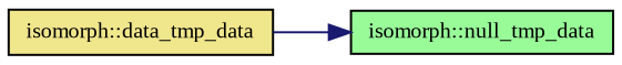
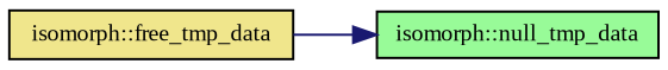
  digraph {
    rankdir=LR
    fontname="Liberation Serif"
    node [color=black fontname="Liberation Serif" fontsize=10 shape=record style=filled]
-   n1 [fillcolor=khaki fontcolor=black height=0.2 label="isomorph::data_tmp_data" width=0.4]
+   n1 [fillcolor=khaki fontcolor=black height=0.2 label="isomorph::free_tmp_data" width=0.4]
    n2 [fillcolor=palegreen height=0.2 label="isomorph::null_tmp_data" width=0.4]
    n1 -> n2 [color=midnightblue fontname="Liberation Serif" fontsize=10 labelfontname=Helvetica labelfontsize=10 style=solid]
  }
